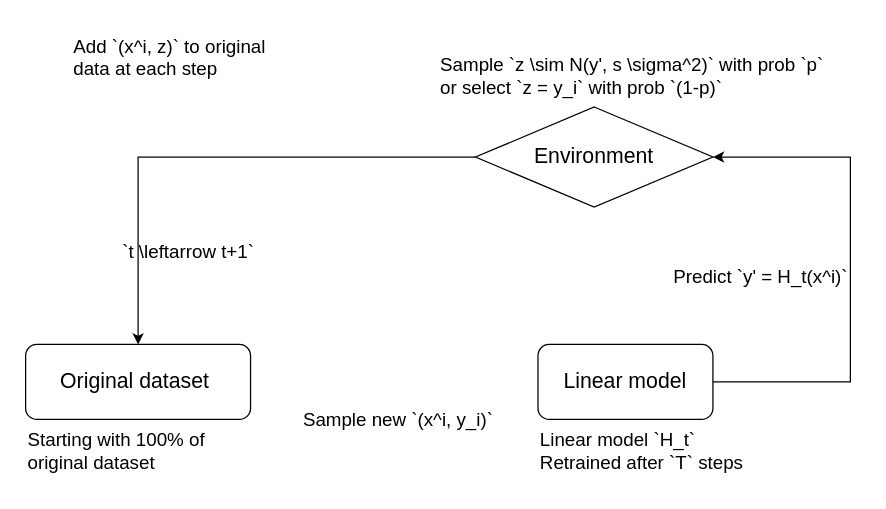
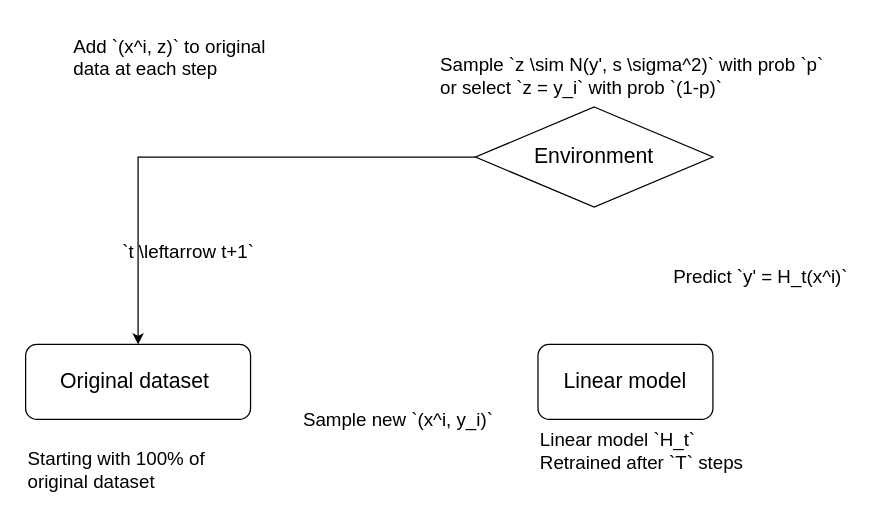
  <mxCell id="0" />
  <mxCell id="1" parent="0" />
  <mxCell id="2" value="&lt;font style=&quot;font-size: 17px;&quot;&gt;Original dataset&amp;nbsp;&lt;/font&gt;" style="rounded=1;whiteSpace=wrap;html=1;" parent="1" vertex="1"><mxGeometry x="20" y="275" width="180" height="60" as="geometry" /></mxCell>
- <mxCell id="3" value="&lt;font style=&quot;font-size: 15px;&quot;&gt;Starting with 100% of&lt;br&gt;original dataset&lt;/font&gt;" style="text;html=1;align=left;verticalAlign=middle;resizable=0;points=[];autosize=1;strokeColor=none;fillColor=none;" parent="1" vertex="1"><mxGeometry x="20" y="335" width="170" height="50" as="geometry" /></mxCell>
+ <mxCell id="3" value="&lt;font style=&quot;font-size: 15px;&quot;&gt;Starting with 100% of&lt;br&gt;original dataset&lt;/font&gt;" style="text;html=1;align=left;verticalAlign=middle;resizable=0;points=[];autosize=1;strokeColor=none;fillColor=none;" parent="1" vertex="1"><mxGeometry x="20" y="350" width="170" height="50" as="geometry" /></mxCell>
  <mxCell id="4" value="&lt;font style=&quot;font-size: 15px;&quot;&gt;Sample new `(x^i, y_i)`&amp;nbsp;&lt;/font&gt;" style="text;html=1;align=center;verticalAlign=middle;resizable=0;points=[];autosize=1;strokeColor=none;fillColor=none;" parent="1" vertex="1"><mxGeometry x="230" y="320" width="180" height="30" as="geometry" /></mxCell>
- <mxCell id="5" style="edgeStyle=orthogonalEdgeStyle;rounded=0;orthogonalLoop=1;jettySize=auto;html=1;exitX=1;exitY=0.5;exitDx=0;exitDy=0;entryX=1;entryY=0.5;entryDx=0;entryDy=0;" parent="1" source="6" target="9" edge="1"><mxGeometry relative="1" as="geometry"><mxPoint x="530" y="65" as="targetPoint" /><Array as="points"><mxPoint x="680" y="305" /><mxPoint x="680" y="125" /></Array></mxGeometry></mxCell>
  <mxCell id="6" value="&lt;font style=&quot;font-size: 17px;&quot;&gt;Linear model&lt;/font&gt;" style="rounded=1;whiteSpace=wrap;html=1;" parent="1" vertex="1"><mxGeometry x="430" y="275" width="140" height="60" as="geometry" /></mxCell>
  <mxCell id="7" value="&lt;font style=&quot;font-size: 15px;&quot;&gt;Predict `y' = H_t(x^i)`&lt;br&gt;&lt;/font&gt;" style="text;html=1;align=center;verticalAlign=middle;resizable=0;points=[];autosize=1;strokeColor=none;fillColor=none;" parent="1" vertex="1"><mxGeometry x="529" y="205" width="158" height="30" as="geometry" /></mxCell>
  <mxCell id="8" style="edgeStyle=orthogonalEdgeStyle;rounded=0;orthogonalLoop=1;jettySize=auto;html=1;exitX=0;exitY=0.5;exitDx=0;exitDy=0;" parent="1" source="9" edge="1"><mxGeometry relative="1" as="geometry"><mxPoint x="110" y="275" as="targetPoint" /><Array as="points"><mxPoint x="110" y="125" /><mxPoint x="110" y="275" /></Array></mxGeometry></mxCell>
  <mxCell id="9" value="&lt;font style=&quot;font-size: 17px;&quot;&gt;Environment&lt;/font&gt;" style="rhombus;whiteSpace=wrap;html=1;" parent="1" vertex="1"><mxGeometry x="380" y="85" width="190" height="80" as="geometry" /></mxCell>
  <mxCell id="10" value="&lt;font style=&quot;font-size: 15px;&quot;&gt;Sample `z \sim N(y', s \sigma^2)` with prob `p`&lt;br&gt;&lt;/font&gt;&lt;div style=&quot;text-align: left; font-size: 15px;&quot;&gt;&lt;font style=&quot;font-size: 15px;&quot;&gt;or select `z = y_i` with prob `(1-p)`&lt;/font&gt;&lt;/div&gt;" style="text;html=1;align=center;verticalAlign=middle;resizable=0;points=[];autosize=1;strokeColor=none;fillColor=none;" parent="1" vertex="1"><mxGeometry x="340" y="35" width="330" height="50" as="geometry" /></mxCell>
  <mxCell id="11" value="&lt;font style=&quot;font-size: 15px;&quot;&gt;Add `(x^i, z)` to original&lt;br&gt;&lt;/font&gt;&lt;div style=&quot;text-align: left; font-size: 15px;&quot;&gt;&lt;font style=&quot;font-size: 15px;&quot;&gt;data at each step&lt;/font&gt;&lt;/div&gt;" style="text;html=1;align=center;verticalAlign=middle;resizable=0;points=[];autosize=1;strokeColor=none;fillColor=none;" parent="1" vertex="1"><mxGeometry x="45" y="20" width="180" height="50" as="geometry" /></mxCell>
  <mxCell id="12" value="&lt;font style=&quot;font-size: 15px;&quot;&gt;Linear model `H_t`&lt;br&gt;&lt;/font&gt;&lt;div style=&quot;font-size: 15px;&quot;&gt;&lt;font style=&quot;font-size: 15px;&quot;&gt;Retrained after `T` steps&amp;nbsp;&lt;/font&gt;&lt;/div&gt;" style="text;html=1;align=left;verticalAlign=middle;resizable=0;points=[];autosize=1;strokeColor=none;fillColor=none;" parent="1" vertex="1"><mxGeometry x="430" y="335" width="190" height="50" as="geometry" /></mxCell>
  <mxCell id="13" value="&lt;font style=&quot;font-size: 15px;&quot;&gt;`t \leftarrow t+1`&lt;/font&gt;" style="text;html=1;align=center;verticalAlign=middle;resizable=0;points=[];autosize=1;strokeColor=none;fillColor=none;" parent="1" vertex="1"><mxGeometry x="85" y="185" width="130" height="30" as="geometry" /></mxCell>
